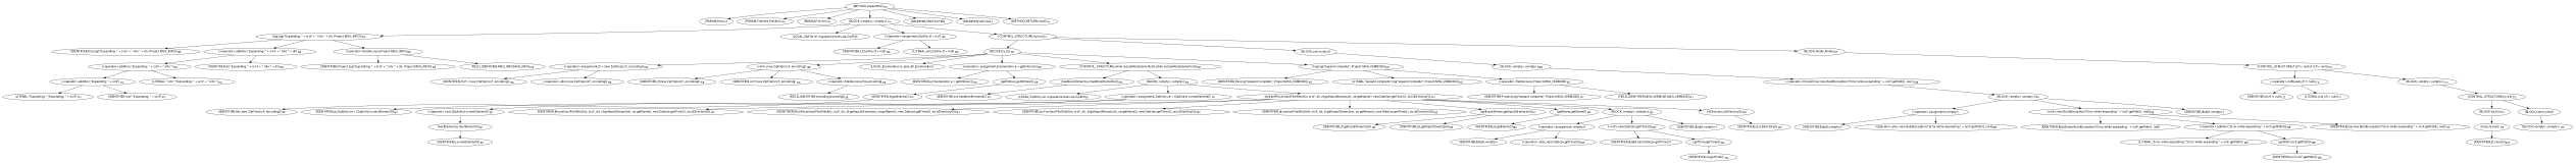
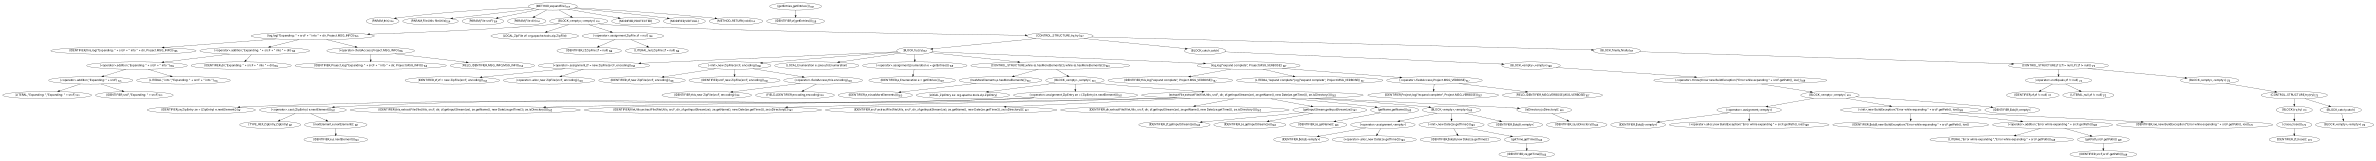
  digraph {
    fontname=Inter
    node [fontname=Inter]
    edge [fontname=Inter]
    n1 [label=<(METHOD,expandFile)<SUB>154</SUB>>]
    n2 [label=<(PARAM,this)<SUB>154</SUB>>]
    n3 [label=<(PARAM,FileUtils fileUtils)<SUB>154</SUB>>]
+   n4 [label=<(PARAM,File srcF)<SUB>154</SUB>>]
    n5 [label=<(PARAM,File dir)<SUB>154</SUB>>]
    n6 [label=<(BLOCK,&lt;empty&gt;,&lt;empty&gt;)<SUB>154</SUB>>]
    n7 [label=<(MODIFIER,PROTECTED)>]
    n8 [label=<(MODIFIER,VIRTUAL)>]
    n9 [label=<(METHOD_RETURN,void)<SUB>154</SUB>>]
    n10 [label=<(log,log(&quot;Expanding: &quot; + srcF + &quot; into &quot; + dir, Project.MSG_INFO))<SUB>155</SUB>>]
    n11 [label=<(LOCAL,ZipFile zf: org.apache.tools.zip.ZipFile)>]
    n12 [label=<(&lt;operator&gt;.assignment,ZipFile zf = null)<SUB>156</SUB>>]
    n13 [label=<(CONTROL_STRUCTURE,try,try)<SUB>157</SUB>>]
    n14 [label=<(IDENTIFIER,this,log(&quot;Expanding: &quot; + srcF + &quot; into &quot; + dir, Project.MSG_INFO))<SUB>155</SUB>>]
    n15 [label=<(&lt;operator&gt;.addition,&quot;Expanding: &quot; + srcF + &quot; into &quot; + dir)<SUB>155</SUB>>]
    n16 [label=<(&lt;operator&gt;.fieldAccess,Project.MSG_INFO)<SUB>155</SUB>>]
    n17 [label=<(IDENTIFIER,zf,ZipFile zf = null)<SUB>156</SUB>>]
    n18 [label=<(LITERAL,null,ZipFile zf = null)<SUB>156</SUB>>]
    n19 [label=<(BLOCK,try,try)<SUB>157</SUB>>]
    n20 [label=<(BLOCK,catch,catch)>]
    n21 [label=<(BLOCK,finally,finally)<SUB>171</SUB>>]
    n22 [label=<(&lt;operator&gt;.addition,&quot;Expanding: &quot; + srcF + &quot; into &quot;)<SUB>155</SUB>>]
    n23 [label=<(IDENTIFIER,dir,&quot;Expanding: &quot; + srcF + &quot; into &quot; + dir)<SUB>155</SUB>>]
    n24 [label=<(IDENTIFIER,Project,log(&quot;Expanding: &quot; + srcF + &quot; into &quot; + dir, Project.MSG_INFO))<SUB>155</SUB>>]
    n25 [label=<(FIELD_IDENTIFIER,MSG_INFO,MSG_INFO)<SUB>155</SUB>>]
    n26 [label=<(&lt;operator&gt;.addition,&quot;Expanding: &quot; + srcF)<SUB>155</SUB>>]
    n27 [label=<(LITERAL,&quot; into &quot;,&quot;Expanding: &quot; + srcF + &quot; into &quot;)<SUB>155</SUB>>]
    n28 [label=<(LITERAL,&quot;Expanding: &quot;,&quot;Expanding: &quot; + srcF)<SUB>155</SUB>>]
    n29 [label=<(IDENTIFIER,srcF,&quot;Expanding: &quot; + srcF)<SUB>155</SUB>>]
    n30 [label=<(&lt;operator&gt;.assignment,zf = new ZipFile(srcF, encoding))<SUB>158</SUB>>]
    n31 [label=<(&lt;init&gt;,new ZipFile(srcF, encoding))<SUB>158</SUB>>]
    n32 [label=<(LOCAL,Enumeration e: java.util.Enumeration)>]
    n33 [label=<(&lt;operator&gt;.assignment,Enumeration e = getEntries())<SUB>159</SUB>>]
    n34 [label=<(CONTROL_STRUCTURE,while (e.hasMoreElements()),while (e.hasMoreElements()))<SUB>160</SUB>>]
    n35 [label=<(log,log(&quot;expand complete&quot;, Project.MSG_VERBOSE))<SUB>167</SUB>>]
    n36 [label=<(BLOCK,&lt;empty&gt;,&lt;empty&gt;)<SUB>168</SUB>>]
    n37 [label=<(CONTROL_STRUCTURE,if (zf != null),if (zf != null))<SUB>172</SUB>>]
    n38 [label=<(IDENTIFIER,zf,zf = new ZipFile(srcF, encoding))<SUB>158</SUB>>]
    n39 [label=<(&lt;operator&gt;.alloc,new ZipFile(srcF, encoding))<SUB>158</SUB>>]
    n40 [label=<(IDENTIFIER,zf,new ZipFile(srcF, encoding))<SUB>158</SUB>>]
    n41 [label=<(IDENTIFIER,srcF,new ZipFile(srcF, encoding))<SUB>158</SUB>>]
    n42 [label=<(&lt;operator&gt;.fieldAccess,this.encoding)<SUB>158</SUB>>]
    n43 [label=<(IDENTIFIER,e,Enumeration e = getEntries())<SUB>159</SUB>>]
    n44 [label=<(getEntries,getEntries())<SUB>159</SUB>>]
    n45 [label=<(hasMoreElements,e.hasMoreElements())<SUB>160</SUB>>]
    n46 [label=<(BLOCK,&lt;empty&gt;,&lt;empty&gt;)<SUB>160</SUB>>]
    n47 [label=<(IDENTIFIER,this,log(&quot;expand complete&quot;, Project.MSG_VERBOSE))<SUB>167</SUB>>]
    n48 [label=<(LITERAL,&quot;expand complete&quot;,log(&quot;expand complete&quot;, Project.MSG_VERBOSE))<SUB>167</SUB>>]
    n49 [label=<(&lt;operator&gt;.fieldAccess,Project.MSG_VERBOSE)<SUB>167</SUB>>]
    n50 [label=<(IDENTIFIER,this,new ZipFile(srcF, encoding))<SUB>158</SUB>>]
-   n51 [label=<(FIELD_IDENTIFIER,encoding,encoding)<SUB>108</SUB>>]
+   n51 [label=<(FIELD_IDENTIFIER,encoding,encoding)<SUB>158</SUB>>]
    n52 [label=<(IDENTIFIER,zf,getEntries())<SUB>159</SUB>>]
    n53 [label=<(IDENTIFIER,e,e.hasMoreElements())<SUB>160</SUB>>]
    n54 [label=<(LOCAL,ZipEntry ze: org.apache.tools.zip.ZipEntry)>]
    n55 [label=<(&lt;operator&gt;.assignment,ZipEntry ze = (ZipEntry) e.nextElement())<SUB>161</SUB>>]
    n56 [label=<(extractFile,extractFile(fileUtils, srcF, dir, zf.getInputStream(ze), ze.getName(), new Date(ze.getTime()), ze.isDirectory()))<SUB>162</SUB>>]
    n57 [label=<(IDENTIFIER,ze,ZipEntry ze = (ZipEntry) e.nextElement())<SUB>161</SUB>>]
    n58 [label=<(&lt;operator&gt;.cast,(ZipEntry) e.nextElement())<SUB>161</SUB>>]
    n59 [label=<(IDENTIFIER,this,extractFile(fileUtils, srcF, dir, zf.getInputStream(ze), ze.getName(), new Date(ze.getTime()), ze.isDirectory()))<SUB>162</SUB>>]
    n60 [label=<(IDENTIFIER,fileUtils,extractFile(fileUtils, srcF, dir, zf.getInputStream(ze), ze.getName(), new Date(ze.getTime()), ze.isDirectory()))<SUB>162</SUB>>]
    n61 [label=<(IDENTIFIER,srcF,extractFile(fileUtils, srcF, dir, zf.getInputStream(ze), ze.getName(), new Date(ze.getTime()), ze.isDirectory()))<SUB>162</SUB>>]
    n62 [label=<(IDENTIFIER,dir,extractFile(fileUtils, srcF, dir, zf.getInputStream(ze), ze.getName(), new Date(ze.getTime()), ze.isDirectory()))<SUB>162</SUB>>]
    n63 [label=<(getInputStream,getInputStream(ze))<SUB>162</SUB>>]
    n64 [label=<(getName,getName())<SUB>163</SUB>>]
    n65 [label=<(BLOCK,&lt;empty&gt;,&lt;empty&gt;)<SUB>163</SUB>>]
    n66 [label=<(isDirectory,isDirectory())<SUB>164</SUB>>]
+   n67 [label=<(TYPE_REF,ZipEntry,ZipEntry)<SUB>161</SUB>>]
    n68 [label=<(nextElement,e.nextElement())<SUB>161</SUB>>]
    n69 [label=<(IDENTIFIER,e,e.nextElement())<SUB>161</SUB>>]
    n70 [label=<(IDENTIFIER,zf,getInputStream(ze))<SUB>162</SUB>>]
    n71 [label=<(IDENTIFIER,ze,getInputStream(ze))<SUB>162</SUB>>]
    n72 [label=<(IDENTIFIER,ze,getName())<SUB>163</SUB>>]
    n73 [label=<(&lt;operator&gt;.assignment,&lt;empty&gt;)>]
    n74 [label=<(&lt;init&gt;,new Date(ze.getTime()))<SUB>163</SUB>>]
    n75 [label=<(IDENTIFIER,$obj8,&lt;empty&gt;)>]
    n76 [label=<(IDENTIFIER,ze,isDirectory())<SUB>164</SUB>>]
    n77 [label=<(IDENTIFIER,$obj8,&lt;empty&gt;)>]
    n78 [label=<(&lt;operator&gt;.alloc,new Date(ze.getTime()))<SUB>163</SUB>>]
    n79 [label=<(IDENTIFIER,$obj8,new Date(ze.getTime()))>]
    n80 [label=<(getTime,getTime())<SUB>163</SUB>>]
    n81 [label=<(IDENTIFIER,ze,getTime())<SUB>163</SUB>>]
    n82 [label=<(IDENTIFIER,Project,log(&quot;expand complete&quot;, Project.MSG_VERBOSE))<SUB>167</SUB>>]
    n83 [label=<(FIELD_IDENTIFIER,MSG_VERBOSE,MSG_VERBOSE)<SUB>167</SUB>>]
    n84 [label=<(&lt;operator&gt;.throw,throw new BuildException(&quot;Error while expanding &quot; + srcF.getPath(), ioe);)<SUB>169</SUB>>]
    n85 [label=<(BLOCK,&lt;empty&gt;,&lt;empty&gt;)<SUB>169</SUB>>]
    n86 [label=<(&lt;operator&gt;.assignment,&lt;empty&gt;)>]
    n87 [label=<(&lt;init&gt;,new BuildException(&quot;Error while expanding &quot; + srcF.getPath(), ioe))<SUB>169</SUB>>]
    n88 [label=<(IDENTIFIER,$obj9,&lt;empty&gt;)>]
    n89 [label=<(IDENTIFIER,$obj9,&lt;empty&gt;)>]
    n90 [label=<(&lt;operator&gt;.alloc,new BuildException(&quot;Error while expanding &quot; + srcF.getPath(), ioe))<SUB>169</SUB>>]
    n91 [label=<(IDENTIFIER,$obj9,new BuildException(&quot;Error while expanding &quot; + srcF.getPath(), ioe))>]
    n92 [label=<(&lt;operator&gt;.addition,&quot;Error while expanding &quot; + srcF.getPath())<SUB>169</SUB>>]
    n93 [label=<(IDENTIFIER,ioe,new BuildException(&quot;Error while expanding &quot; + srcF.getPath(), ioe))<SUB>170</SUB>>]
    n94 [label=<(LITERAL,&quot;Error while expanding &quot;,&quot;Error while expanding &quot; + srcF.getPath())<SUB>169</SUB>>]
    n95 [label=<(getPath,srcF.getPath())<SUB>169</SUB>>]
    n96 [label=<(IDENTIFIER,srcF,srcF.getPath())<SUB>169</SUB>>]
    n97 [label=<(&lt;operator&gt;.notEquals,zf != null)<SUB>172</SUB>>]
    n98 [label=<(BLOCK,&lt;empty&gt;,&lt;empty&gt;)<SUB>172</SUB>>]
    n99 [label=<(IDENTIFIER,zf,zf != null)<SUB>172</SUB>>]
    n100 [label=<(LITERAL,null,zf != null)<SUB>172</SUB>>]
    n101 [label=<(CONTROL_STRUCTURE,try,try)<SUB>173</SUB>>]
    n102 [label=<(BLOCK,try,try)<SUB>173</SUB>>]
    n103 [label=<(BLOCK,catch,catch)>]
    n104 [label=<(close,close())<SUB>174</SUB>>]
    n105 [label=<(BLOCK,&lt;empty&gt;,&lt;empty&gt;)<SUB>175</SUB>>]
    n106 [label=<(IDENTIFIER,zf,close())<SUB>474</SUB>>]
    n1 -> n2
    n1 -> n3
+   n1 -> n4
    n1 -> n5
    n1 -> n6
    n1 -> n7
    n1 -> n8
    n1 -> n9
    n6 -> n10
    n6 -> n11
    n6 -> n12
    n6 -> n13
    n10 -> n14
    n10 -> n15
    n10 -> n16
    n12 -> n17
    n12 -> n18
    n13 -> n19
    n13 -> n20
    n13 -> n21
    n15 -> n22
    n15 -> n23
    n16 -> n24
    n16 -> n25
    n19 -> n30
    n19 -> n31
    n19 -> n32
    n19 -> n33
    n19 -> n34
    n19 -> n35
    n20 -> n36
    n21 -> n37
    n22 -> n26
    n22 -> n27
    n26 -> n28
    n26 -> n29
    n30 -> n38
    n30 -> n39
    n31 -> n40
    n31 -> n41
    n31 -> n42
    n33 -> n43
-   n33 -> n44
    n34 -> n45
    n34 -> n46
    n35 -> n47
    n35 -> n48
    n35 -> n49
    n36 -> n84
    n37 -> n97
    n37 -> n98
-   n52 -> n50
+   n42 -> n50
    n42 -> n51
    n44 -> n52
    n45 -> n53
    n46 -> n54
    n46 -> n55
    n46 -> n56
    n49 -> n82
    n49 -> n83
    n55 -> n57
    n55 -> n58
    n56 -> n59
    n56 -> n60
    n56 -> n61
    n56 -> n62
    n56 -> n63
    n56 -> n64
    n56 -> n65
    n56 -> n66
+   n58 -> n67
    n58 -> n68
    n63 -> n70
    n63 -> n71
    n64 -> n72
    n65 -> n73
    n65 -> n74
    n65 -> n75
    n66 -> n76
    n68 -> n69
    n73 -> n77
    n73 -> n78
    n74 -> n79
    n74 -> n80
    n80 -> n81
    n84 -> n85
    n85 -> n86
    n85 -> n87
    n85 -> n88
    n86 -> n89
    n86 -> n90
    n87 -> n91
    n87 -> n92
    n87 -> n93
    n92 -> n94
    n92 -> n95
    n95 -> n96
    n97 -> n99
    n97 -> n100
    n98 -> n101
    n101 -> n102
    n101 -> n103
    n102 -> n104
    n103 -> n105
    n104 -> n106
  }
